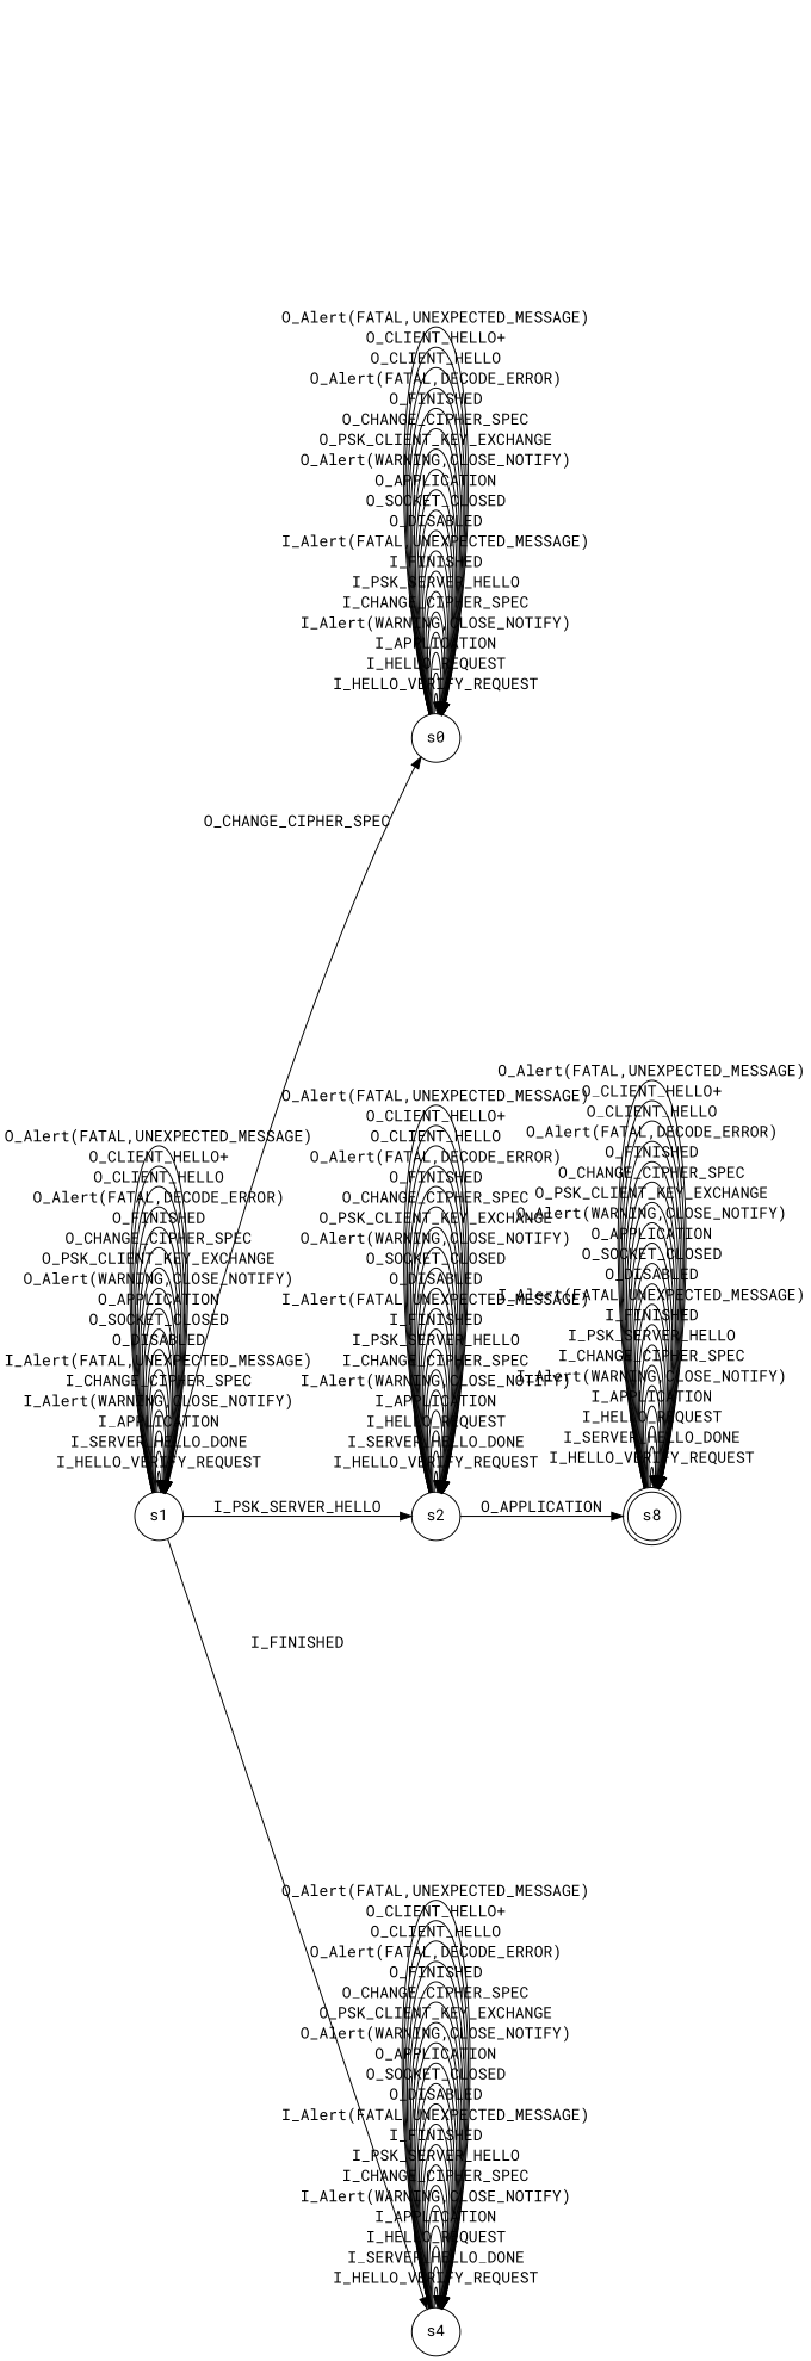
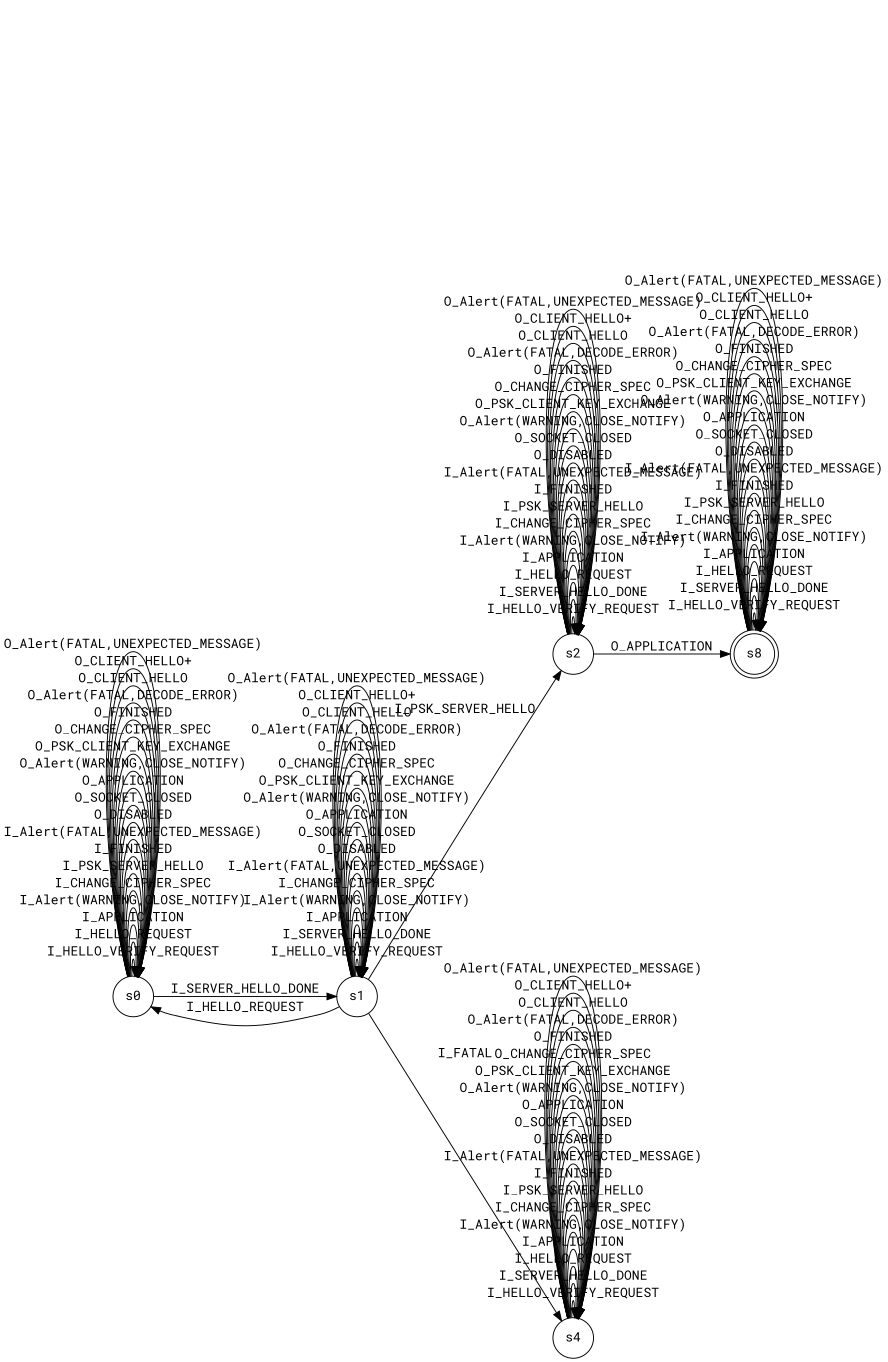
  digraph {
    fontname="Roboto Mono"
    rankdir=LR
    node [fontname="Roboto Mono" shape=circle]
    edge [fontname="Roboto Mono"]
    n1 [label=s0]
    n2 [label=s1]
    n3 [label=s2]
    n4 [label=s4]
    n5 [label=s8 shape=doublecircle]
    n1 -> n1 [label=I_HELLO_VERIFY_REQUEST]
    n1 -> n1 [label=I_HELLO_REQUEST]
    n1 -> n1 [label=I_APPLICATION]
    n1 -> n1 [label="I_Alert(WARNING,CLOSE_NOTIFY)"]
    n1 -> n1 [label=I_CHANGE_CIPHER_SPEC]
    n1 -> n1 [label=I_PSK_SERVER_HELLO]
    n1 -> n1 [label=I_FINISHED]
    n1 -> n1 [label="I_Alert(FATAL,UNEXPECTED_MESSAGE)"]
    n1 -> n1 [label=O_DISABLED]
    n1 -> n1 [label=O_SOCKET_CLOSED]
    n1 -> n1 [label=O_APPLICATION]
    n1 -> n1 [label="O_Alert(WARNING,CLOSE_NOTIFY)"]
    n1 -> n1 [label=O_PSK_CLIENT_KEY_EXCHANGE]
    n1 -> n1 [label=O_CHANGE_CIPHER_SPEC]
    n1 -> n1 [label=O_FINISHED]
    n1 -> n1 [label="O_Alert(FATAL,DECODE_ERROR)"]
    n1 -> n1 [label=O_CLIENT_HELLO]
    n1 -> n1 [label="O_CLIENT_HELLO+"]
    n1 -> n1 [label="O_Alert(FATAL,UNEXPECTED_MESSAGE)"]
-   n2 -> n1 [label=O_CHANGE_CIPHER_SPEC]
+   n1 -> n2 [label=I_SERVER_HELLO_DONE]
+   n2 -> n1 [label=I_HELLO_REQUEST]
    n2 -> n2 [label=I_HELLO_VERIFY_REQUEST]
    n2 -> n2 [label=I_SERVER_HELLO_DONE]
    n2 -> n2 [label=I_APPLICATION]
    n2 -> n2 [label="I_Alert(WARNING,CLOSE_NOTIFY)"]
    n2 -> n2 [label=I_CHANGE_CIPHER_SPEC]
    n2 -> n2 [label="I_Alert(FATAL,UNEXPECTED_MESSAGE)"]
    n2 -> n2 [label=O_DISABLED]
    n2 -> n2 [label=O_SOCKET_CLOSED]
    n2 -> n2 [label=O_APPLICATION]
    n2 -> n2 [label="O_Alert(WARNING,CLOSE_NOTIFY)"]
    n2 -> n2 [label=O_PSK_CLIENT_KEY_EXCHANGE]
    n2 -> n2 [label=O_CHANGE_CIPHER_SPEC]
    n2 -> n2 [label=O_FINISHED]
    n2 -> n2 [label="O_Alert(FATAL,DECODE_ERROR)"]
    n2 -> n2 [label=O_CLIENT_HELLO]
    n2 -> n2 [label="O_CLIENT_HELLO+"]
    n2 -> n2 [label="O_Alert(FATAL,UNEXPECTED_MESSAGE)"]
    n2 -> n3 [label=I_PSK_SERVER_HELLO]
-   n2 -> n4 [label=I_FINISHED]
+   n2 -> n4 [label=I_FATAL]
    n3 -> n3 [label=I_HELLO_VERIFY_REQUEST]
    n3 -> n3 [label=I_SERVER_HELLO_DONE]
    n3 -> n3 [label=I_HELLO_REQUEST]
    n3 -> n3 [label=I_APPLICATION]
    n3 -> n3 [label="I_Alert(WARNING,CLOSE_NOTIFY)"]
    n3 -> n3 [label=I_CHANGE_CIPHER_SPEC]
    n3 -> n3 [label=I_PSK_SERVER_HELLO]
    n3 -> n3 [label=I_FINISHED]
    n3 -> n3 [label="I_Alert(FATAL,UNEXPECTED_MESSAGE)"]
    n3 -> n3 [label=O_DISABLED]
    n3 -> n3 [label=O_SOCKET_CLOSED]
    n3 -> n3 [label="O_Alert(WARNING,CLOSE_NOTIFY)"]
    n3 -> n3 [label=O_PSK_CLIENT_KEY_EXCHANGE]
    n3 -> n3 [label=O_CHANGE_CIPHER_SPEC]
    n3 -> n3 [label=O_FINISHED]
    n3 -> n3 [label="O_Alert(FATAL,DECODE_ERROR)"]
    n3 -> n3 [label=O_CLIENT_HELLO]
    n3 -> n3 [label="O_CLIENT_HELLO+"]
    n3 -> n3 [label="O_Alert(FATAL,UNEXPECTED_MESSAGE)"]
    n3 -> n5 [label=O_APPLICATION]
    n4 -> n4 [label=I_HELLO_VERIFY_REQUEST]
    n4 -> n4 [label=I_SERVER_HELLO_DONE]
    n4 -> n4 [label=I_HELLO_REQUEST]
    n4 -> n4 [label=I_APPLICATION]
    n4 -> n4 [label="I_Alert(WARNING,CLOSE_NOTIFY)"]
    n4 -> n4 [label=I_CHANGE_CIPHER_SPEC]
    n4 -> n4 [label=I_PSK_SERVER_HELLO]
    n4 -> n4 [label=I_FINISHED]
    n4 -> n4 [label="I_Alert(FATAL,UNEXPECTED_MESSAGE)"]
    n4 -> n4 [label=O_DISABLED]
    n4 -> n4 [label=O_SOCKET_CLOSED]
    n4 -> n4 [label=O_APPLICATION]
    n4 -> n4 [label="O_Alert(WARNING,CLOSE_NOTIFY)"]
    n4 -> n4 [label=O_PSK_CLIENT_KEY_EXCHANGE]
    n4 -> n4 [label=O_CHANGE_CIPHER_SPEC]
    n4 -> n4 [label=O_FINISHED]
    n4 -> n4 [label="O_Alert(FATAL,DECODE_ERROR)"]
    n4 -> n4 [label=O_CLIENT_HELLO]
    n4 -> n4 [label="O_CLIENT_HELLO+"]
    n4 -> n4 [label="O_Alert(FATAL,UNEXPECTED_MESSAGE)"]
    n5 -> n5 [label=I_HELLO_VERIFY_REQUEST]
    n5 -> n5 [label=I_SERVER_HELLO_DONE]
    n5 -> n5 [label=I_HELLO_REQUEST]
    n5 -> n5 [label=I_APPLICATION]
    n5 -> n5 [label="I_Alert(WARNING,CLOSE_NOTIFY)"]
    n5 -> n5 [label=I_CHANGE_CIPHER_SPEC]
    n5 -> n5 [label=I_PSK_SERVER_HELLO]
    n5 -> n5 [label=I_FINISHED]
    n5 -> n5 [label="I_Alert(FATAL,UNEXPECTED_MESSAGE)"]
    n5 -> n5 [label=O_DISABLED]
    n5 -> n5 [label=O_SOCKET_CLOSED]
    n5 -> n5 [label=O_APPLICATION]
    n5 -> n5 [label="O_Alert(WARNING,CLOSE_NOTIFY)"]
    n5 -> n5 [label=O_PSK_CLIENT_KEY_EXCHANGE]
    n5 -> n5 [label=O_CHANGE_CIPHER_SPEC]
    n5 -> n5 [label=O_FINISHED]
    n5 -> n5 [label="O_Alert(FATAL,DECODE_ERROR)"]
    n5 -> n5 [label=O_CLIENT_HELLO]
    n5 -> n5 [label="O_CLIENT_HELLO+"]
    n5 -> n5 [label="O_Alert(FATAL,UNEXPECTED_MESSAGE)"]
  }
